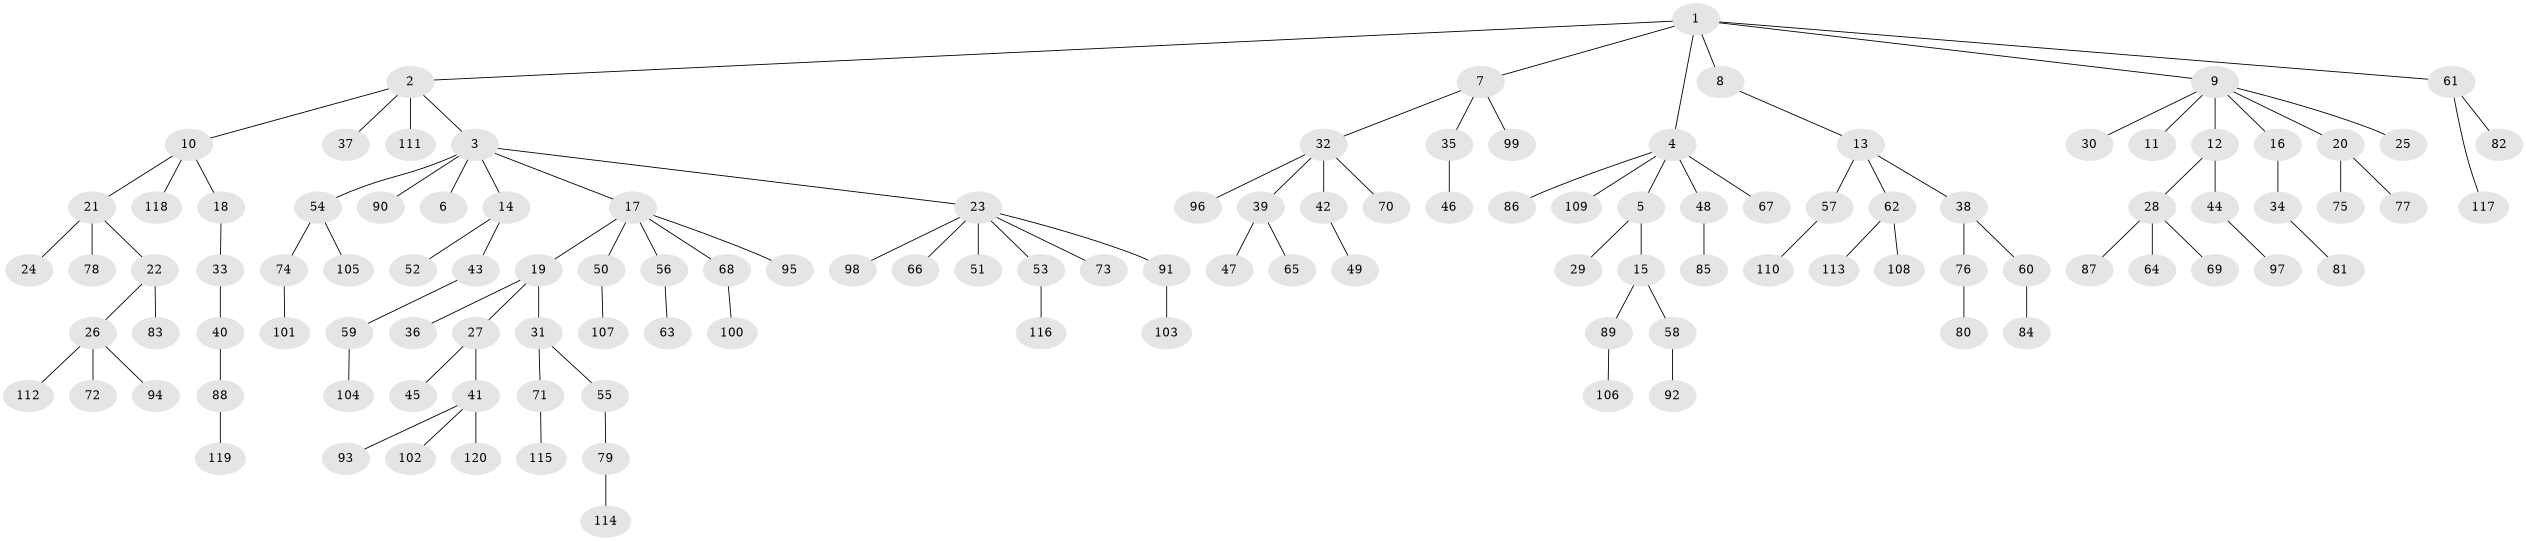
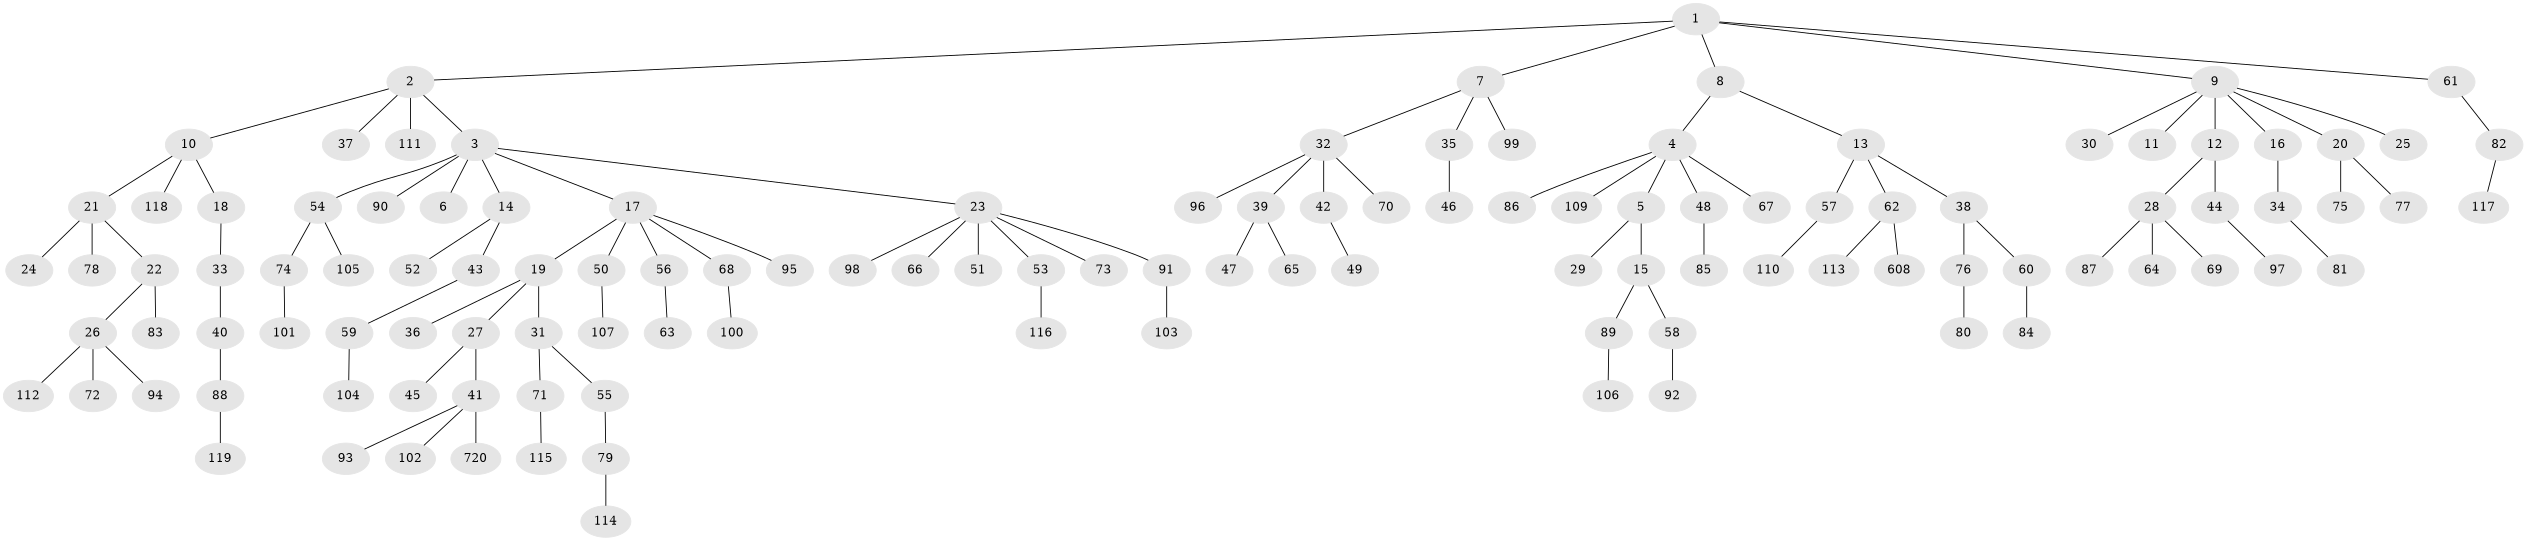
  graph {
    node [color=gray90 style=filled]
    1
    2
    4
    7
    8
    9
    61
    3
    10
    37
    111
    5
    48
    67
    86
    109
    32
    35
    99
    13
    11
    12
    16
    20
    25
    30
    82
    117
    6
    14
    17
    23
    54
    90
    18
    21
    118
    43
    52
    19
    50
    56
    68
    95
    66
    51
    53
    73
    91
    98
    74
    105
    15
    29
    85
    58
    89
    39
    42
    70
    96
    46
    38
    57
    62
    28
    44
    34
    75
    77
    33
    22
    24
    78
    64
    69
    87
    97
    60
    76
    110
-   108
+   108 [label=608]
    113
    59
    92
    106
    81
    27
    31
    36
    107
    63
    100
    40
    41
    45
    55
    71
    26
    83
    72
    94
    112
    116
    103
    93
    102
-   120
+   120 [label=720]
    79
    115
    47
    65
    49
    88
    84
    80
    119
    104
    101
    114
    1 -- 2
-   1 -- 4
+   8 -- 4
    1 -- 7
    1 -- 8
    1 -- 9
    1 -- 61
    2 -- 3
    2 -- 10
    2 -- 37
    2 -- 111
    4 -- 5
    4 -- 48
    4 -- 67
    4 -- 86
    4 -- 109
    7 -- 32
    7 -- 35
    7 -- 99
    8 -- 13
    9 -- 11
    9 -- 12
    9 -- 16
    9 -- 20
    9 -- 25
    9 -- 30
    61 -- 82
-   61 -- 117
+   82 -- 117
    3 -- 6
    3 -- 14
    3 -- 17
    3 -- 23
    3 -- 54
    3 -- 90
    10 -- 18
    10 -- 21
    10 -- 118
    5 -- 15
    5 -- 29
    48 -- 85
    32 -- 39
    32 -- 42
    32 -- 70
    32 -- 96
    35 -- 46
    13 -- 38
    13 -- 57
    13 -- 62
    12 -- 28
    12 -- 44
    16 -- 34
    20 -- 75
    20 -- 77
    14 -- 43
    14 -- 52
    17 -- 19
    17 -- 50
    17 -- 56
    17 -- 68
    17 -- 95
    23 -- 66
    23 -- 51
    23 -- 53
    23 -- 73
    23 -- 91
    23 -- 98
    54 -- 74
    54 -- 105
    18 -- 33
    21 -- 22
    21 -- 24
    21 -- 78
    43 -- 59
    19 -- 27
    19 -- 31
    19 -- 36
    50 -- 107
    56 -- 63
    68 -- 100
    53 -- 116
    91 -- 103
    74 -- 101
    15 -- 58
    15 -- 89
    58 -- 92
    89 -- 106
    39 -- 47
    39 -- 65
    42 -- 49
    38 -- 60
    38 -- 76
    57 -- 110
    62 -- 108
    62 -- 113
    28 -- 64
    28 -- 69
    28 -- 87
    44 -- 97
    34 -- 81
    33 -- 40
    22 -- 26
    22 -- 83
    60 -- 84
    76 -- 80
    59 -- 104
    27 -- 41
    27 -- 45
    31 -- 55
    31 -- 71
    40 -- 88
    41 -- 93
    41 -- 102
    41 -- 120
    55 -- 79
    71 -- 115
    26 -- 72
    26 -- 94
    26 -- 112
    79 -- 114
    88 -- 119
  }
